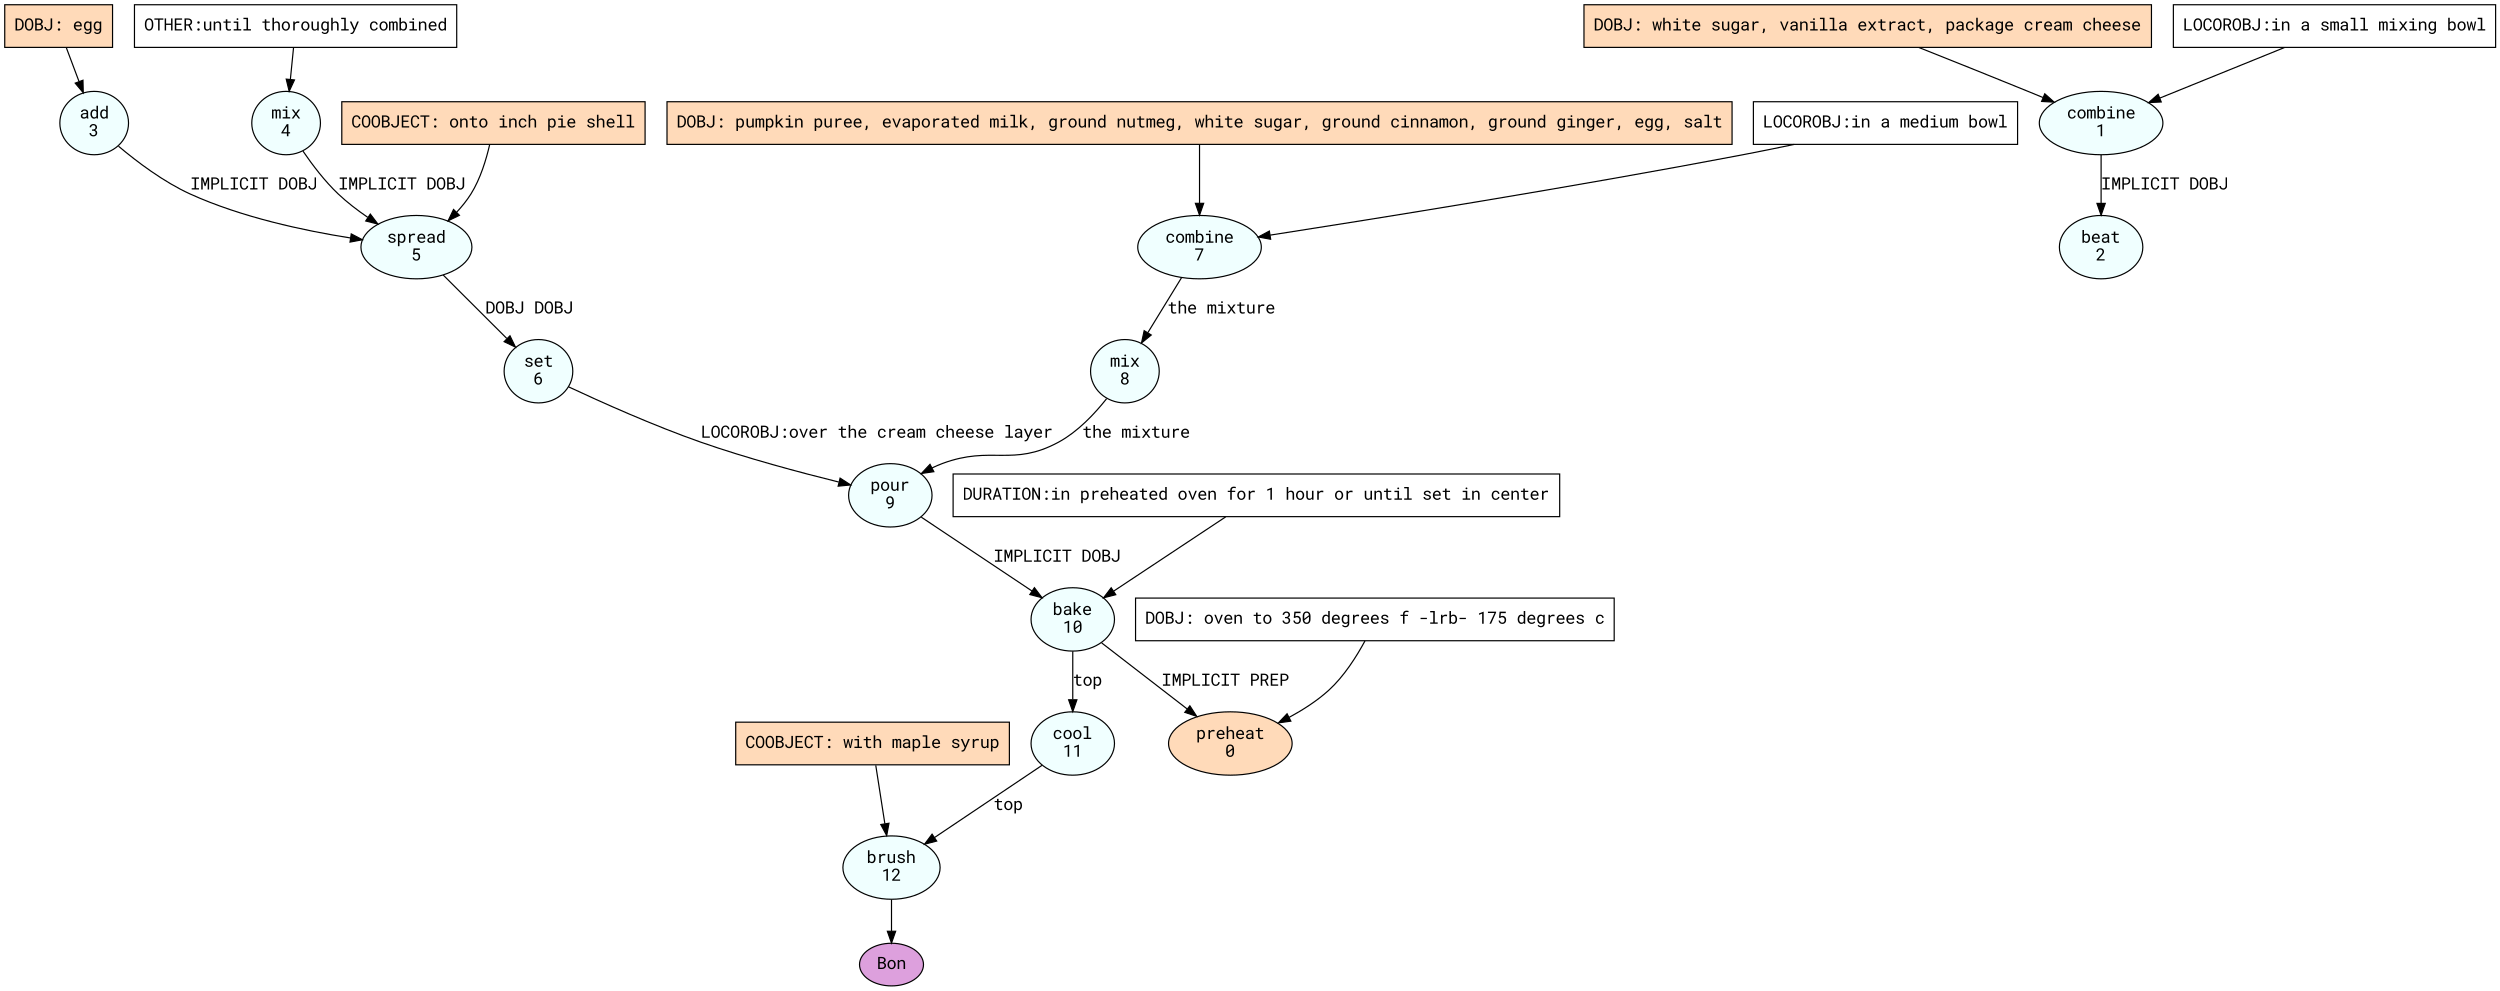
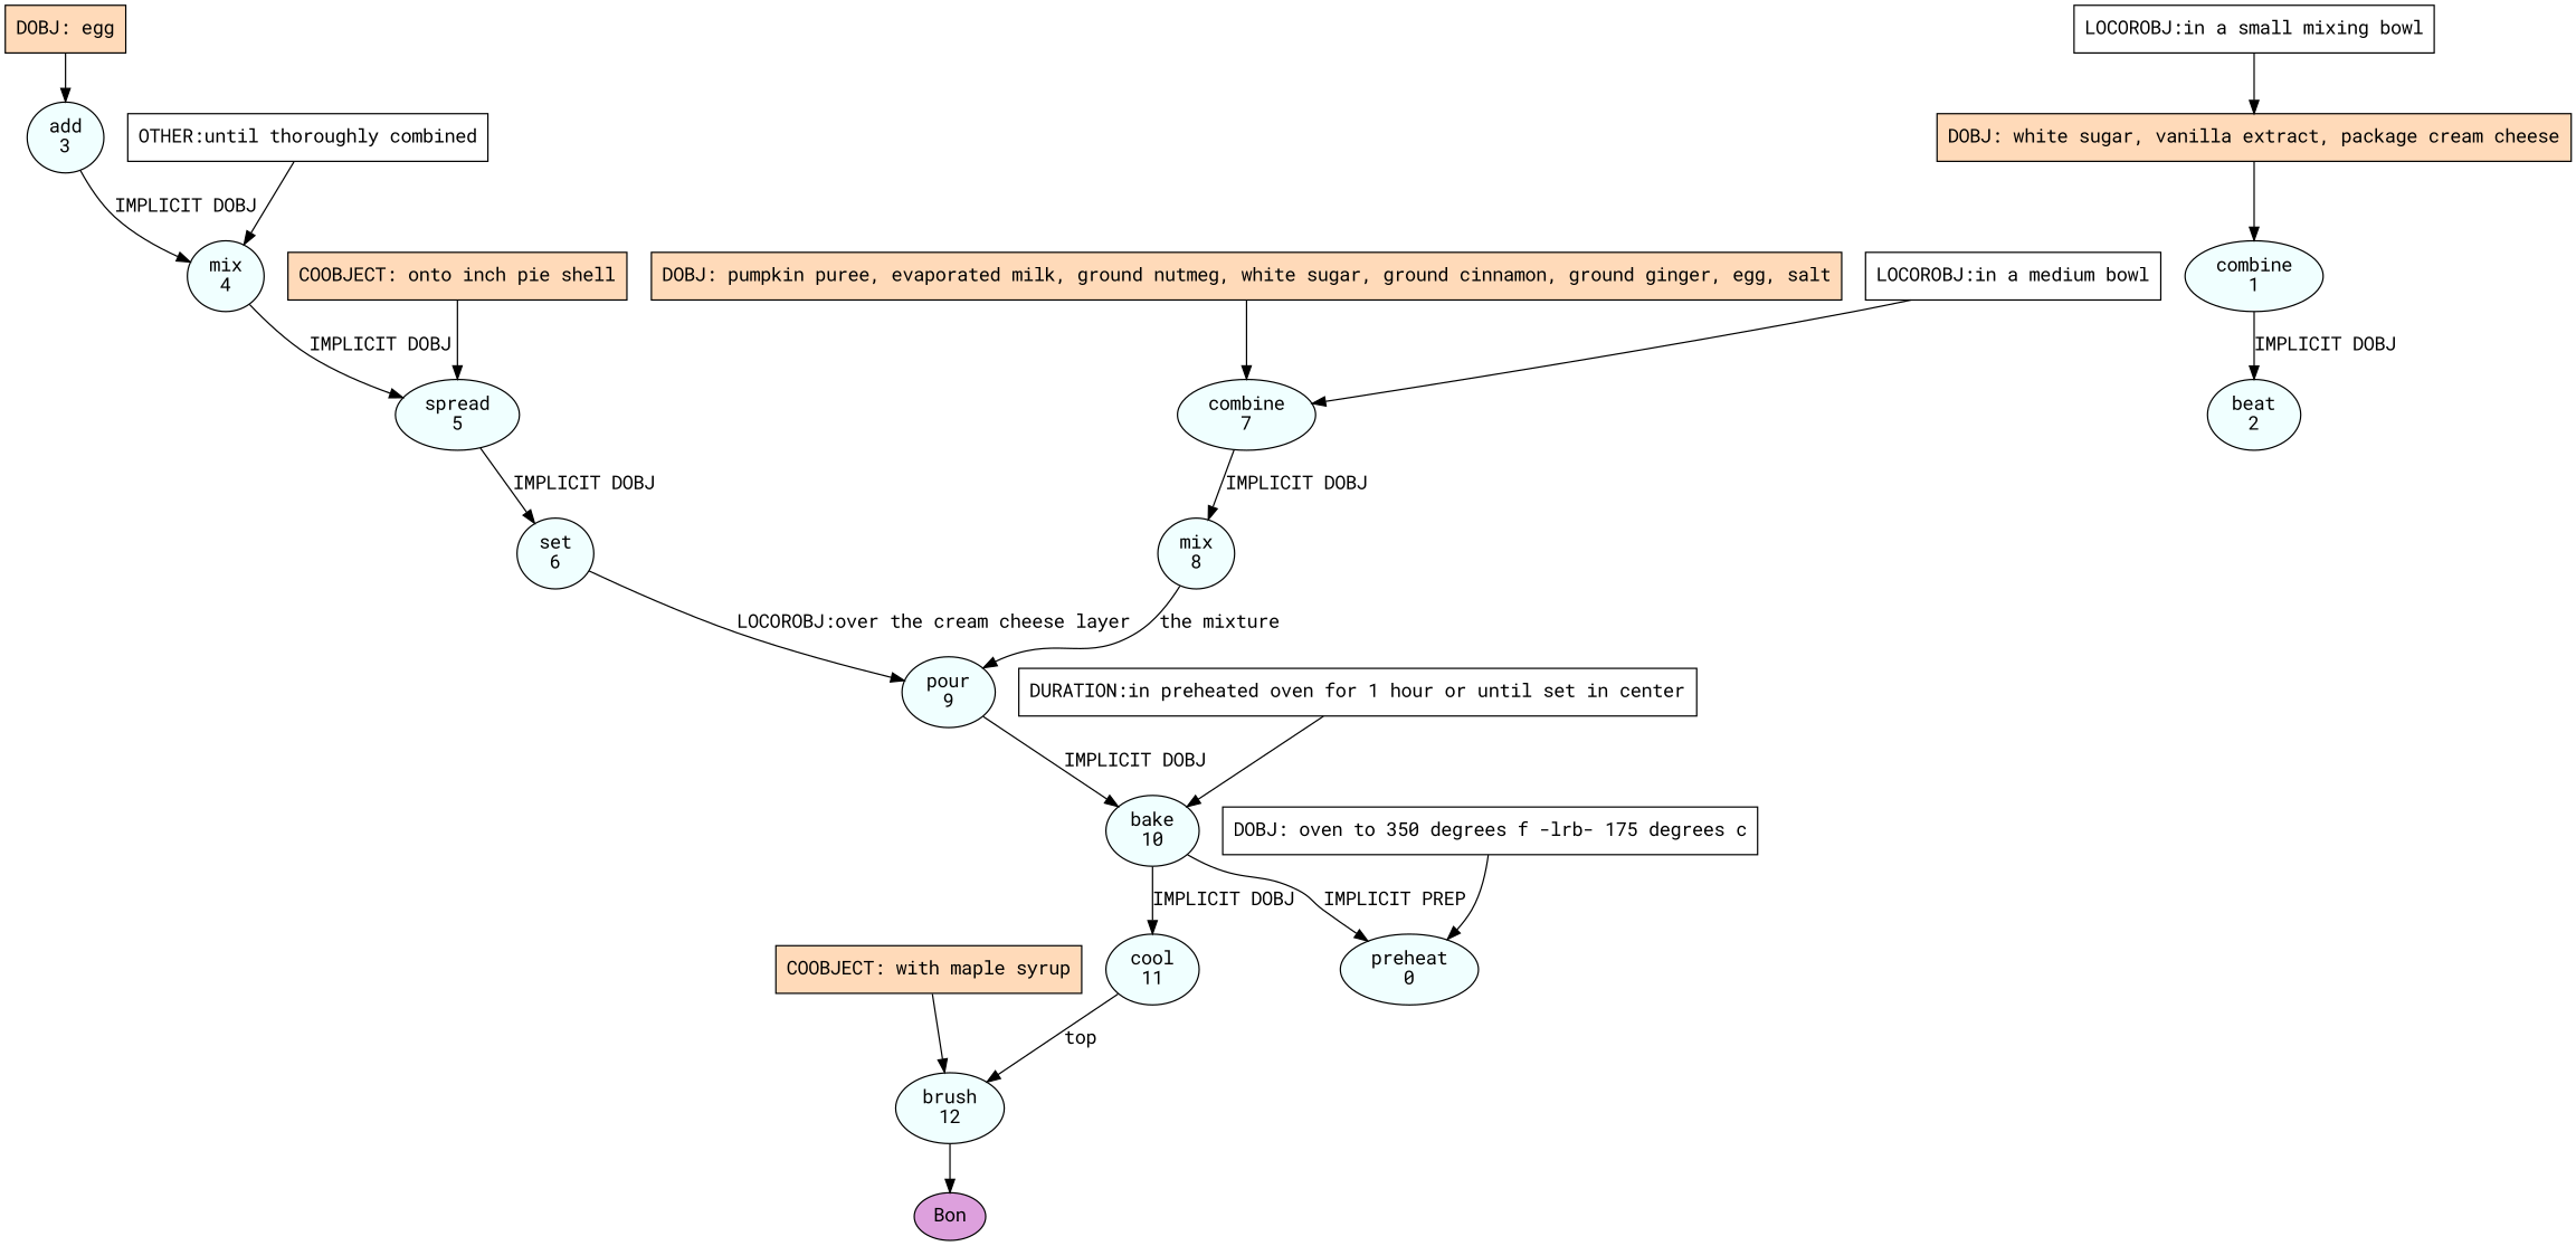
  digraph {
    fontname="Roboto Mono"
    node [fillcolor=azure fontname="Roboto Mono" shape=oval style=filled]
    edge [fontname="Roboto Mono"]
-   n1 [fillcolor=peachpuff label="preheat\n0"]
+   n1 [label="preheat\n0"]
    n2 [label="bake\n10"]
    n3 [label="cool\n11"]
    n4 [label="combine\n1"]
    n5 [label="beat\n2"]
    n6 [label="add\n3"]
    n7 [label="mix\n4"]
    n8 [label="spread\n5"]
    n9 [label="set\n6"]
    n10 [label="pour\n9"]
    n11 [label="combine\n7"]
    n12 [label="mix\n8"]
    n13 [label="brush\n12"]
    n14 [fillcolor=plum label=Bon]
    n15 [fillcolor=peachpuff label="DOBJ: white sugar, vanilla extract, package cream cheese" shape=box]
    n16 [fillcolor=white label="LOCOROBJ:in a small mixing bowl" shape=box]
    n17 [fillcolor=white label="DOBJ: oven to 350 degrees f -lrb- 175 degrees c" shape=box]
    n18 [fillcolor=peachpuff label="DOBJ: pumpkin puree, evaporated milk, ground nutmeg, white sugar, ground cinnamon, ground ginger, egg, salt" shape=box]
    n19 [fillcolor=white label="LOCOROBJ:in a medium bowl" shape=box]
    n20 [fillcolor=peachpuff label="DOBJ: egg" shape=box]
    n21 [fillcolor=white label="OTHER:until thoroughly combined" shape=box]
    n22 [fillcolor=peachpuff label="COOBJECT: onto inch pie shell" shape=box]
    n23 [fillcolor=white label="DURATION:in preheated oven for 1 hour or until set in center" shape=box]
    n24 [fillcolor=peachpuff label="COOBJECT: with maple syrup" shape=box]
    n2 -> n1 [label="IMPLICIT PREP"]
-   n2 -> n3 [label=top]
+   n2 -> n3 [label="IMPLICIT DOBJ"]
    n3 -> n13 [label=top]
    n4 -> n5 [label="IMPLICIT DOBJ"]
-   n6 -> n8 [label="IMPLICIT DOBJ"]
+   n6 -> n7 [label="IMPLICIT DOBJ"]
    n7 -> n8 [label="IMPLICIT DOBJ"]
-   n8 -> n9 [label="DOBJ DOBJ"]
+   n8 -> n9 [label="IMPLICIT DOBJ"]
    n9 -> n10 [label="LOCOROBJ:over the cream cheese layer"]
    n10 -> n2 [label="IMPLICIT DOBJ"]
-   n11 -> n12 [label="the mixture"]
+   n11 -> n12 [label="IMPLICIT DOBJ"]
    n12 -> n10 [label="the mixture"]
    n13 -> n14
    n15 -> n4
-   n16 -> n4
+   n16 -> n15
    n17 -> n1
    n18 -> n11
    n19 -> n11
    n20 -> n6
    n21 -> n7
    n22 -> n8
    n23 -> n2
    n24 -> n13
  }
